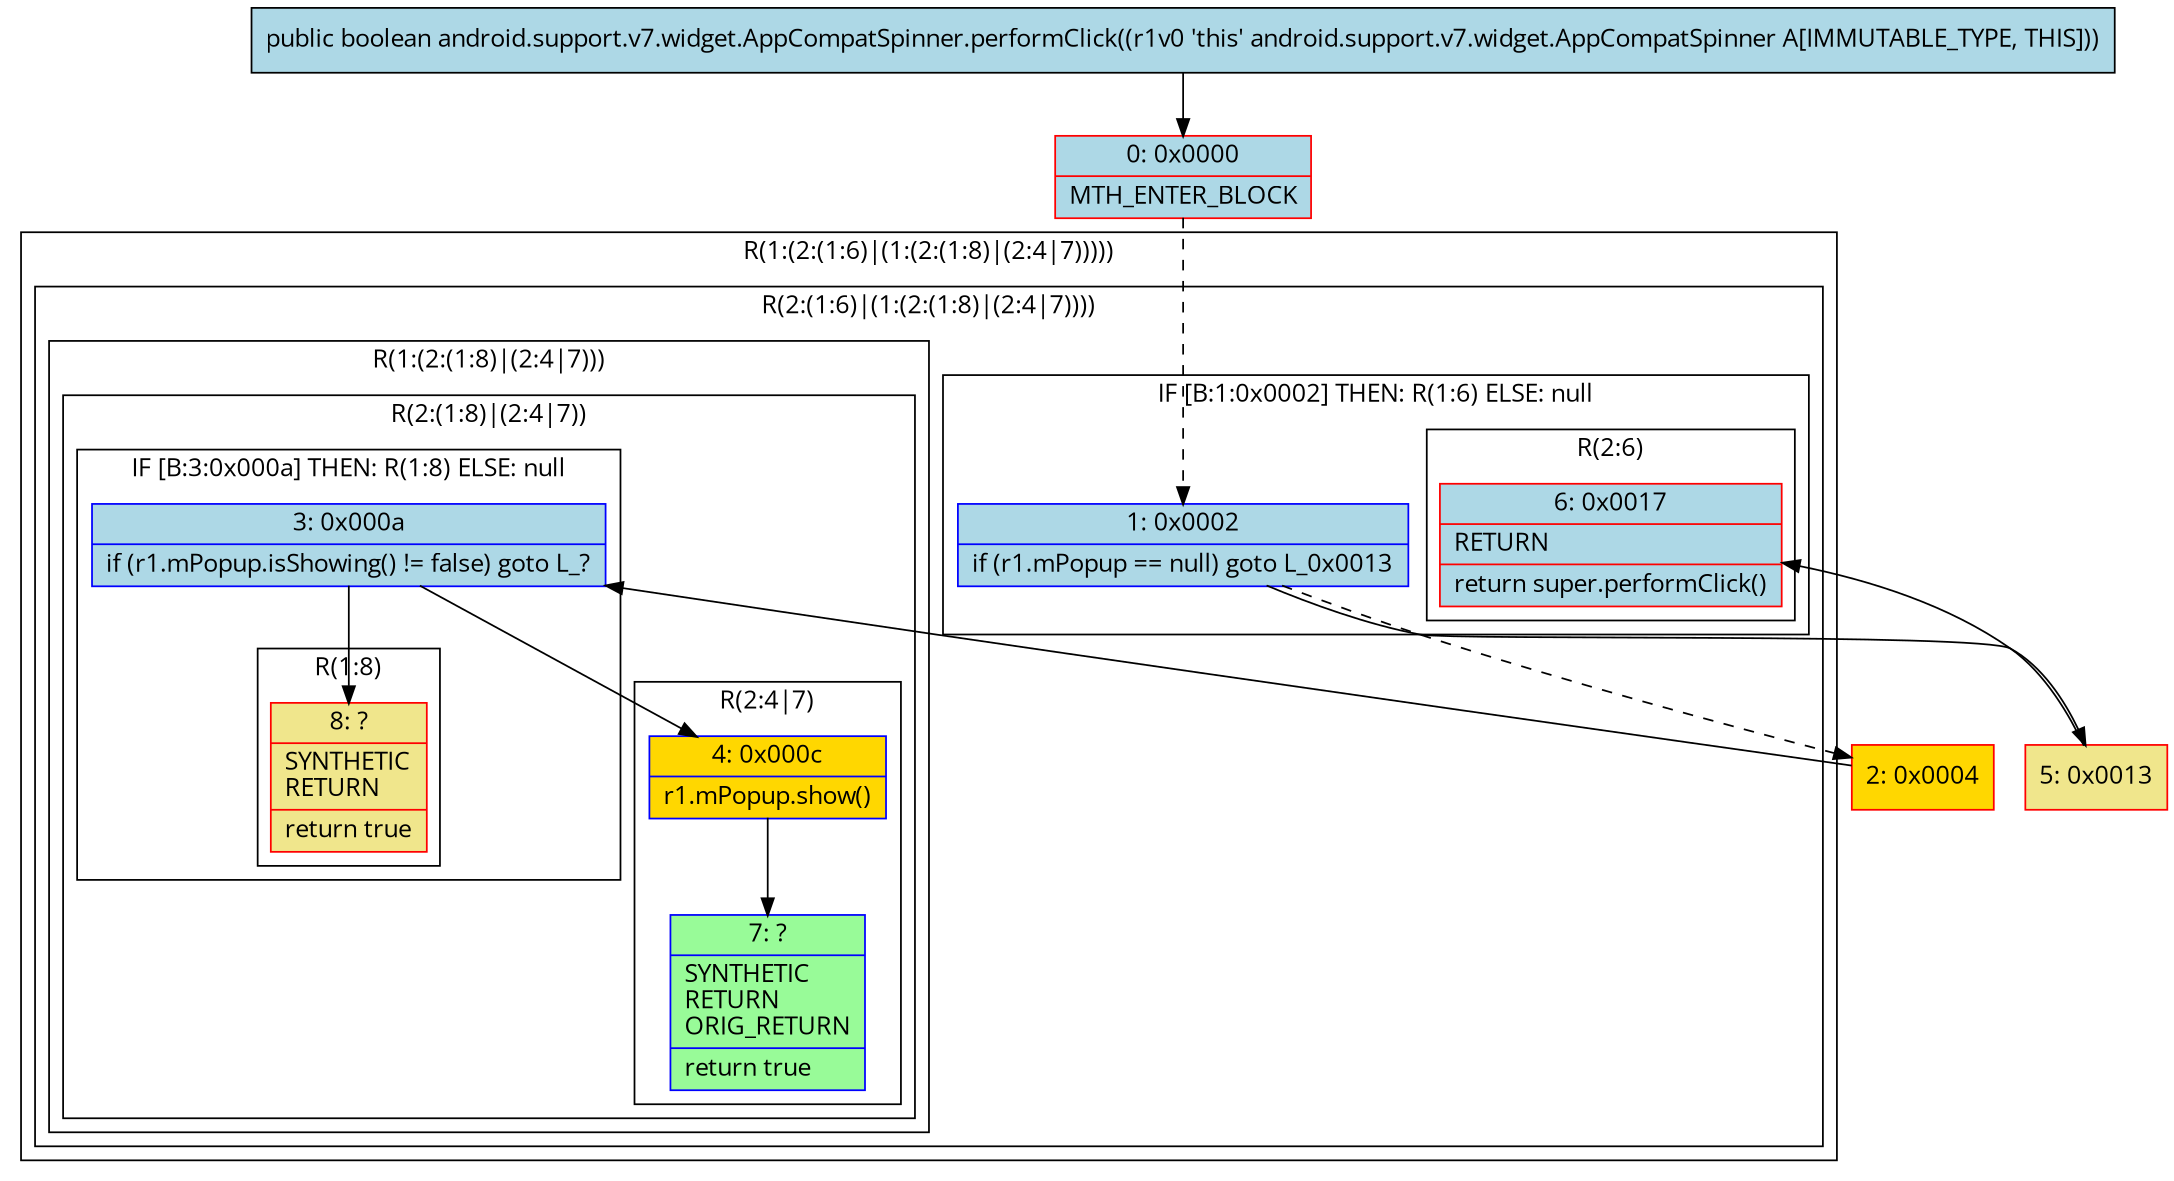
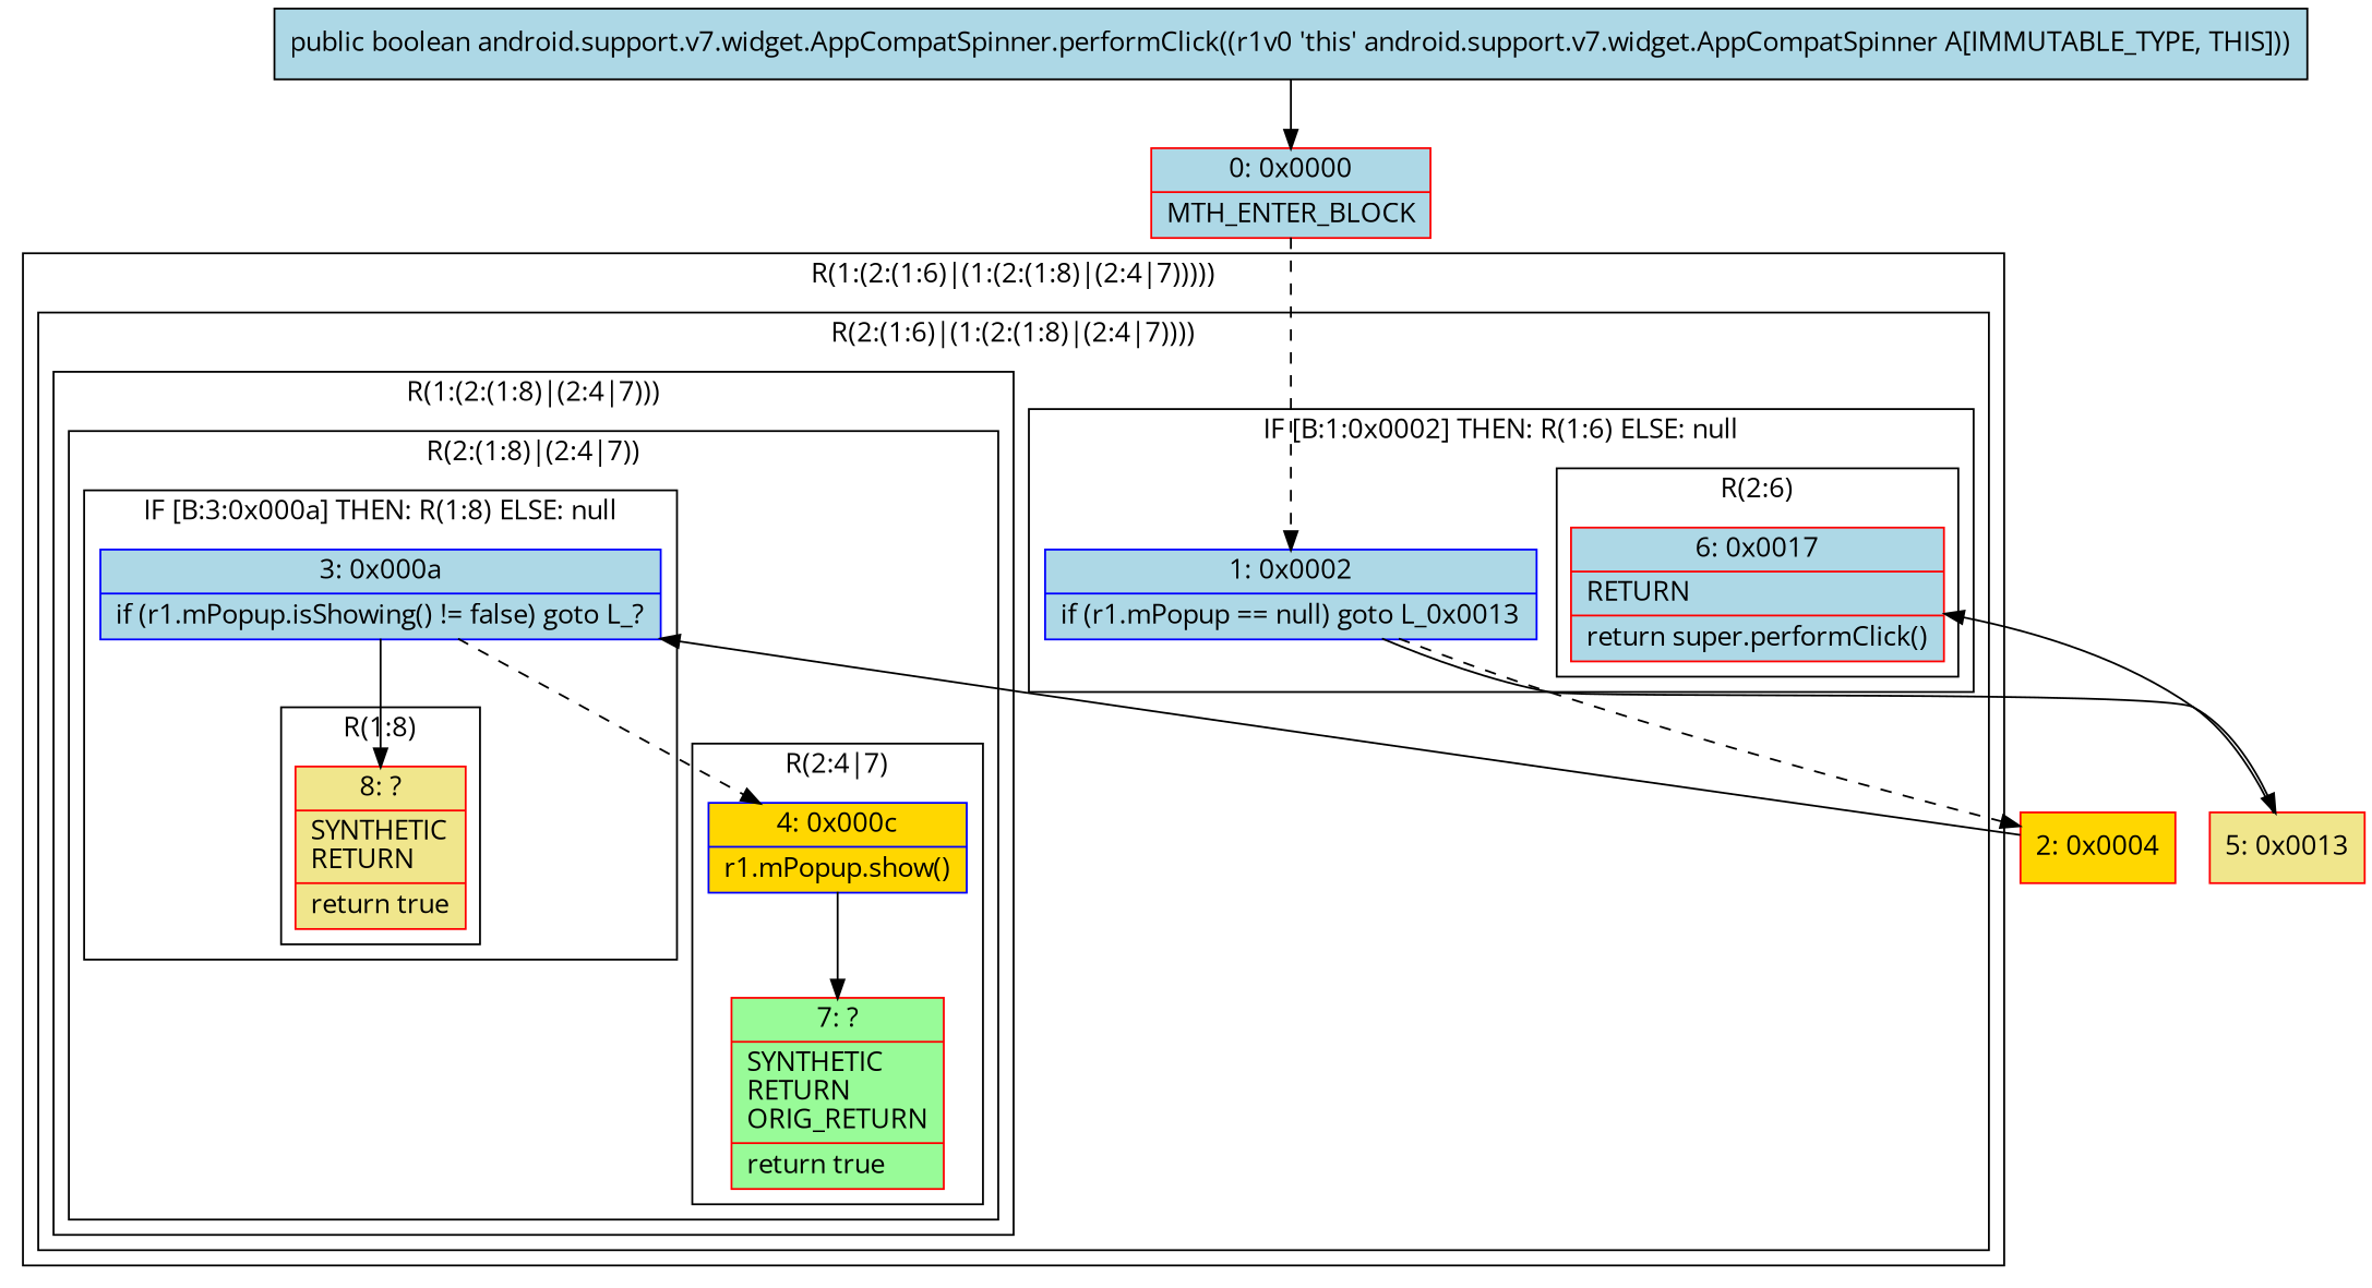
  digraph {
    fontname="Open Sans"
    node [color=red fillcolor=lightblue fontname="Open Sans" shape=record style=filled]
    edge [fontname="Open Sans"]
    n1 [label="{6\:\ 0x0017|RETURN\l|return super.performClick()\l}"]
    n2 [color=blue label="{1\:\ 0x0002|if (r1.mPopup == null) goto L_0x0013\l}"]
    n3 [fillcolor=khaki label="{8\:\ ?|SYNTHETIC\lRETURN\l|return true\l}"]
    n4 [color=blue label="{3\:\ 0x000a|if (r1.mPopup.isShowing() != false) goto L_?\l}"]
    n5 [color=blue fillcolor=gold label="{4\:\ 0x000c|r1.mPopup.show()\l}"]
-   n6 [color=blue fillcolor=palegreen label="{7\:\ ?|SYNTHETIC\lRETURN\lORIG_RETURN\l|return true\l}"]
+   n6 [fillcolor=palegreen label="{7\:\ ?|SYNTHETIC\lRETURN\lORIG_RETURN\l|return true\l}"]
    n7 [fillcolor=gold label="{2\:\ 0x0004}"]
    n8 [fillcolor=khaki label="{5\:\ 0x0013}"]
    n9 [label="{0\:\ 0x0000|MTH_ENTER_BLOCK\l}"]
    n10 [label="{public boolean android.support.v7.widget.AppCompatSpinner.performClick((r1v0 'this' android.support.v7.widget.AppCompatSpinner A[IMMUTABLE_TYPE, THIS])) }" color=""]
    subgraph cluster_1 {
      label="R(1:(2:(1:6)|(1:(2:(1:8)|(2:4|7)))))"
      subgraph cluster_2 {
        label="R(2:(1:6)|(1:(2:(1:8)|(2:4|7))))"
        subgraph cluster_3 {
          label="IF [B:1:0x0002] THEN: R(1:6) ELSE: null"
          n2
          subgraph cluster_4 {
            label="R(2:6)"
            n1
          }
        }
        subgraph cluster_5 {
          label="R(1:(2:(1:8)|(2:4|7)))"
          subgraph cluster_6 {
            label="R(2:(1:8)|(2:4|7))"
            subgraph cluster_7 {
              label="IF [B:3:0x000a] THEN: R(1:8) ELSE: null"
              n4
              subgraph cluster_8 {
                label="R(1:8)"
                n3
              }
            }
            subgraph cluster_9 {
              label="R(2:4|7)"
              n5
              n6
            }
          }
        }
      }
    }
    n2 -> n7 [style=dashed]
    n2 -> n8
    n4 -> n3
-   n4 -> n5 [style=solid]
+   n4 -> n5 [style=dashed]
    n5 -> n6
    n7 -> n4
    n8 -> n1
    n9 -> n2 [style=dashed]
    n10 -> n9
  }
